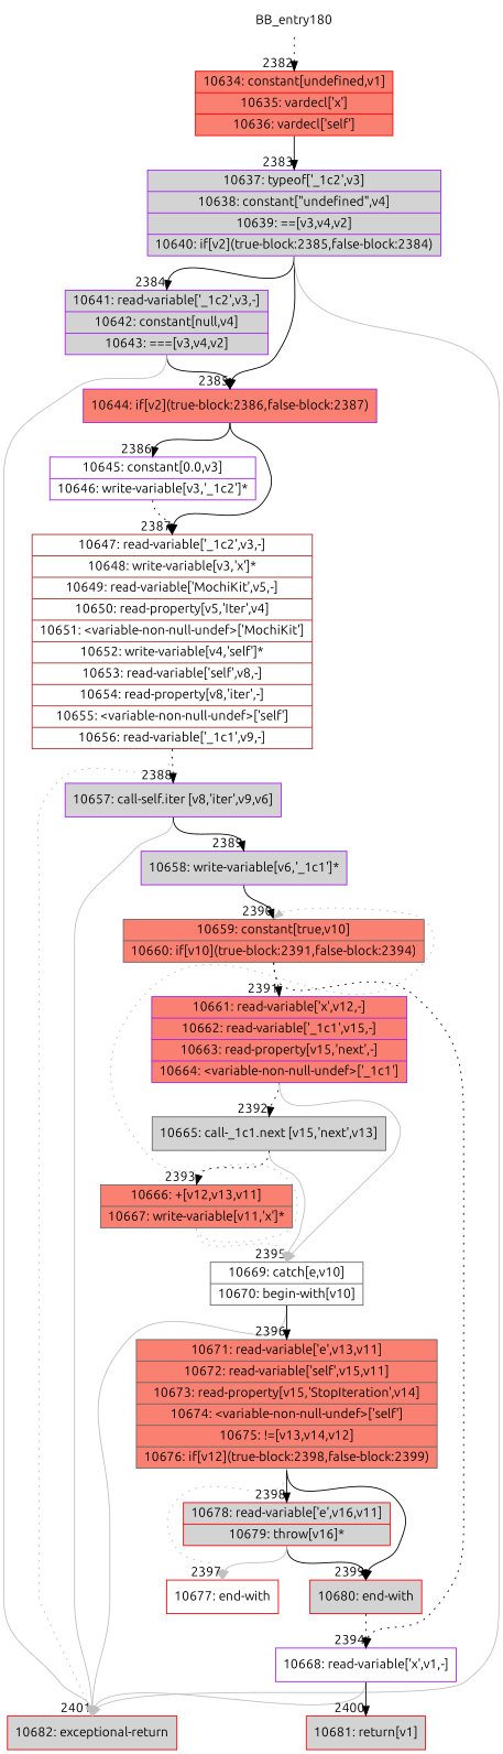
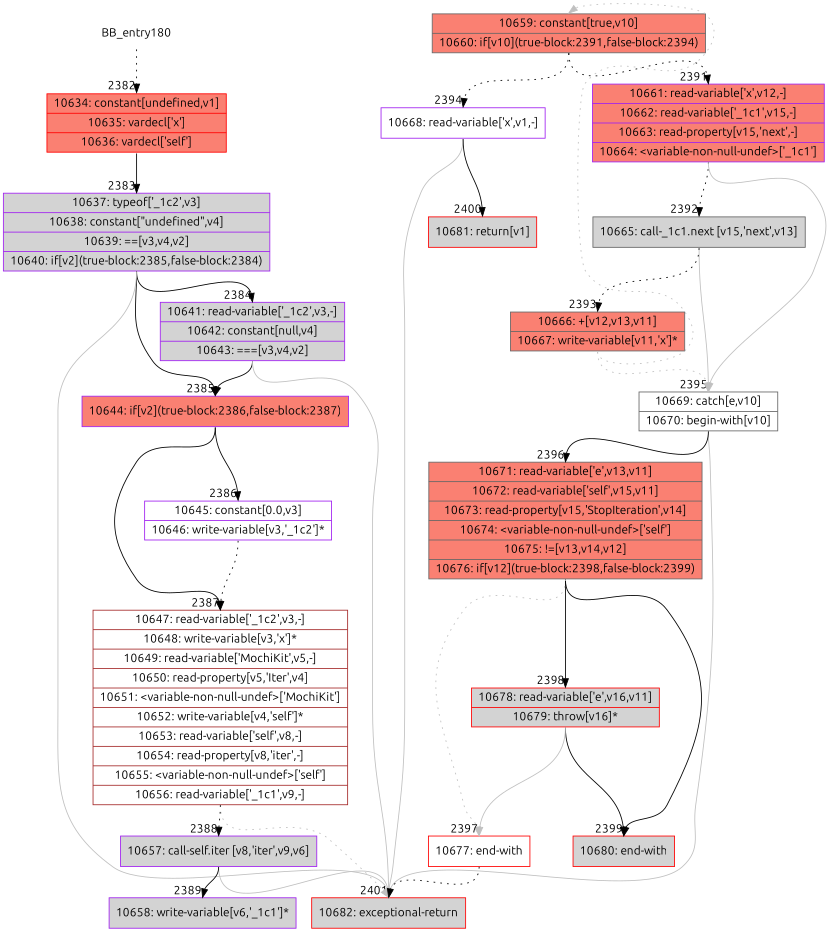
  digraph {
    fontname=Ubuntu
    rankdir=TD
    node [color=purple fillcolor=lightgrey fontname=Ubuntu shape=record style=filled]
    edge [fontname=Ubuntu headport=n style=solid tailport=s]
    BB_entry180 [color=brown fillcolor=white shape=none]
    n2 [color=red fillcolor=salmon label="{10634: constant[undefined,v1]|10635: vardecl['x']|10636: vardecl['self']}"]
    n3 [label="{10637: typeof['_1c2',v3]|10638: constant[\"undefined\",v4]|10639: ==[v3,v4,v2]|10640: if[v2](true-block:2385,false-block:2384)}"]
    n4 [fillcolor=salmon label="{10644: if[v2](true-block:2386,false-block:2387)}"]
    n5 [label="{10641: read-variable['_1c2',v3,-]|10642: constant[null,v4]|10643: ===[v3,v4,v2]}"]
    n6 [color=red label="{10682: exceptional-return}"]
    n7 [fillcolor=white label="{10645: constant[0.0,v3]|10646: write-variable[v3,'_1c2']*}"]
    n8 [color=brown fillcolor=white label="{10647: read-variable['_1c2',v3,-]|10648: write-variable[v3,'x']*|10649: read-variable['MochiKit',v5,-]|10650: read-property[v5,'Iter',v4]|10651: \<variable-non-null-undef\>['MochiKit']|10652: write-variable[v4,'self']*|10653: read-variable['self',v8,-]|10654: read-property[v8,'iter',-]|10655: \<variable-non-null-undef\>['self']|10656: read-variable['_1c1',v9,-]}"]
    n9 [label="{10657: call-self.iter [v8,'iter',v9,v6]}"]
    n10 [label="{10658: write-variable[v6,'_1c1']*}"]
    n11 [color=gray40 fillcolor=salmon label="{10659: constant[true,v10]|10660: if[v10](true-block:2391,false-block:2394)}"]
    n12 [fillcolor=salmon label="{10661: read-variable['x',v12,-]|10662: read-variable['_1c1',v15,-]|10663: read-property[v15,'next',-]|10664: \<variable-non-null-undef\>['_1c1']}"]
    n13 [fillcolor=white label="{10668: read-variable['x',v1,-]}"]
    n14 [color=gray40 label="{10665: call-_1c1.next [v15,'next',v13]}"]
    n15 [color=gray40 fillcolor=white label="{10669: catch[e,v10]|10670: begin-with[v10]}"]
    n16 [color=red label="{10681: return[v1]}"]
    n17 [color=gray40 fillcolor=salmon label="{10666: +[v12,v13,v11]|10667: write-variable[v11,'x']*}"]
    n18 [color=gray40 fillcolor=salmon label="{10671: read-variable['e',v13,v11]|10672: read-variable['self',v15,v11]|10673: read-property[v15,'StopIteration',v14]|10674: \<variable-non-null-undef\>['self']|10675: !=[v13,v14,v12]|10676: if[v12](true-block:2398,false-block:2399)}"]
    n19 [color=red label="{10678: read-variable['e',v16,v11]|10679: throw[v16]*}"]
    n20 [color=red label="{10680: end-with}"]
    n21 [color=red fillcolor=white label="{10677: end-with}"]
    BB_entry180 -> n2 [headlabel="    2382" style=dotted]
    n2 -> n3 [headlabel="      2383"]
    n3 -> n4 [headlabel="      2385"]
    n3 -> n5 [headlabel="      2384"]
    n3 -> n6 [color=gray headlabel="      2401"]
    n4 -> n7 [headlabel="      2386"]
    n4 -> n8 [headlabel="      2387"]
    n5 -> n4
    n5 -> n6 [color=gray]
    n7 -> n8 [style=dotted]
    n8 -> n6 [color=gray style=dotted]
    n8 -> n9 [headlabel="      2388" style=dotted]
    n9 -> n6 [color=gray]
    n9 -> n10 [headlabel="      2389"]
-   n10 -> n11 [headlabel="      2390"]
    n11 -> n12 [headlabel="      2391" style=dotted]
    n11 -> n13 [headlabel="      2394" style=dotted]
    n12 -> n14 [headlabel="      2392" style=dotted]
    n12 -> n15 [color=gray headlabel="      2395"]
    n13 -> n6 [color=gray]
    n13 -> n16 [headlabel="      2400"]
    n14 -> n15 [color=gray]
    n14 -> n17 [headlabel="      2393" style=dotted]
    n15 -> n6 [color=gray]
    n15 -> n18 [headlabel="      2396"]
    n17 -> n11 [color=gray style=dotted]
    n17 -> n15 [color=gray style=dotted]
    n18 -> n19 [headlabel="      2398"]
    n18 -> n20 [headlabel="      2399"]
    n18 -> n21 [color=gray headlabel="      2397" style=dotted]
    n19 -> n20
    n19 -> n21 [color=gray]
-   n20 -> n13 [style=dotted]
+   n21 -> n6 [style=dotted]
  }
